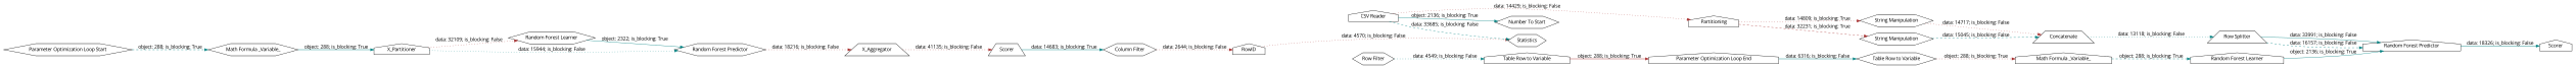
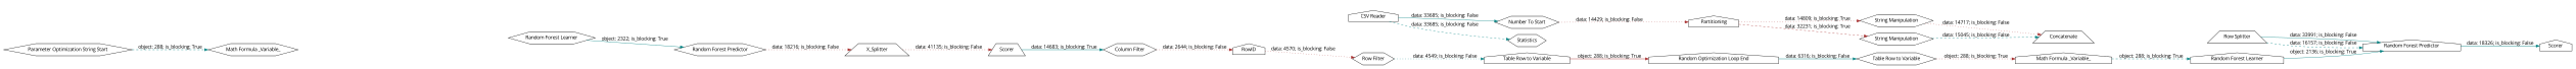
  digraph {
    fontname="Open Sans"
    rankdir=LR
    node [fontname="Open Sans" shape=hexagon]
    edge [color=teal fontname="Open Sans" style=dotted]
    n1 [label="Column Filter"]
    n2 [label=RowID shape=house]
    n3 [label="Row Filter"]
-   n4 [label="Parameter Optimization Loop End" shape=house]
+   n4 [label="Random Optimization Loop End" shape=house]
    n5 [label="Table Row to Variable"]
    n6 [label="Math Formula _Variable_" shape=house]
    n7 [label="Table Row to Variable" shape=house]
    n8 [label=Scorer shape=trapezium]
    n9 [label="Random Forest Learner"]
    n10 [label="Random Forest Predictor"]
-   n11 [label=X_Aggregator shape=trapezium]
+   n11 [label=X_Splitter shape=trapezium]
    n12 [label="String Manipulation"]
    n13 [label=Concatenate shape=trapezium]
    n14 [label="Row Splitter" shape=trapezium]
    n15 [label="Random Forest Learner" shape=house]
    n16 [label="Random Forest Predictor" shape=house]
    n17 [label="CSV Reader" shape=house]
    n18 [label="Number To Start"]
    n19 [label=Statistics]
    n20 [label=Partitioning shape=house]
-   n21 [label="Parameter Optimization Loop Start"]
+   n21 [label="Parameter Optimization String Start"]
    n22 [label="Math Formula _Variable_"]
-   n23 [label=X_Partitioner shape=house]
    n24 [label=Scorer shape=house]
    n25 [label="String Manipulation"]
    n1 -> n2 [color=brown label="data: 2644; is_blocking: False"]
-   n2 -> n19 [color=brown label="data: 4570; is_blocking: False"]
+   n2 -> n3 [color=brown label="data: 4570; is_blocking: False"]
    n3 -> n7 [label="data: 4549; is_blocking: False"]
    n4 -> n5 [label="data: 6316; is_blocking: False" style=solid]
    n5 -> n6 [color=brown label="object: 288; is_blocking: True"]
    n6 -> n15 [label="object: 288; is_blocking: True" style=dashed]
    n7 -> n4 [color=brown label="object: 288; is_blocking: True" style=solid]
    n8 -> n1 [label="data: 14683; is_blocking: True" style=solid]
    n9 -> n10 [label="object: 2322; is_blocking: True" style=solid]
    n10 -> n11 [color=brown label="data: 18216; is_blocking: False"]
    n11 -> n8 [color=brown label="data: 41135; is_blocking: False"]
    n12 -> n13 [color=brown label="data: 14717; is_blocking: False"]
-   n13 -> n14 [label="data: 13118; is_blocking: False"]
    n14 -> n16 [label="data: 16157; is_blocking: False" style=dashed]
    n14 -> n16 [label="data: 33991; is_blocking: False" style=solid]
    n15 -> n16 [label="object: 2136; is_blocking: True" style=solid]
    n16 -> n24 [label="data: 18326; is_blocking: False" style=solid]
-   n17 -> n18 [label="object: 2136; is_blocking: True" style=solid]
+   n17 -> n18 [label="data: 33685; is_blocking: False" style=solid]
    n17 -> n19 [label="data: 33685; is_blocking: False" style=dashed]
-   n17 -> n20 [color=brown label="data: 14429; is_blocking: False"]
+   n18 -> n20 [color=brown label="data: 14429; is_blocking: False"]
    n20 -> n12 [color=brown label="data: 14809; is_blocking: True"]
    n20 -> n25 [color=brown label="data: 32231; is_blocking: True" style=dashed]
    n21 -> n22 [label="object: 288; is_blocking: True" style=dashed]
-   n22 -> n23 [label="object: 288; is_blocking: True" style=solid]
-   n23 -> n9 [color=brown label="data: 32109; is_blocking: False"]
-   n23 -> n10 [label="data: 15944; is_blocking: False"]
    n25 -> n13 [label="data: 15045; is_blocking: False" style=dashed]
  }
